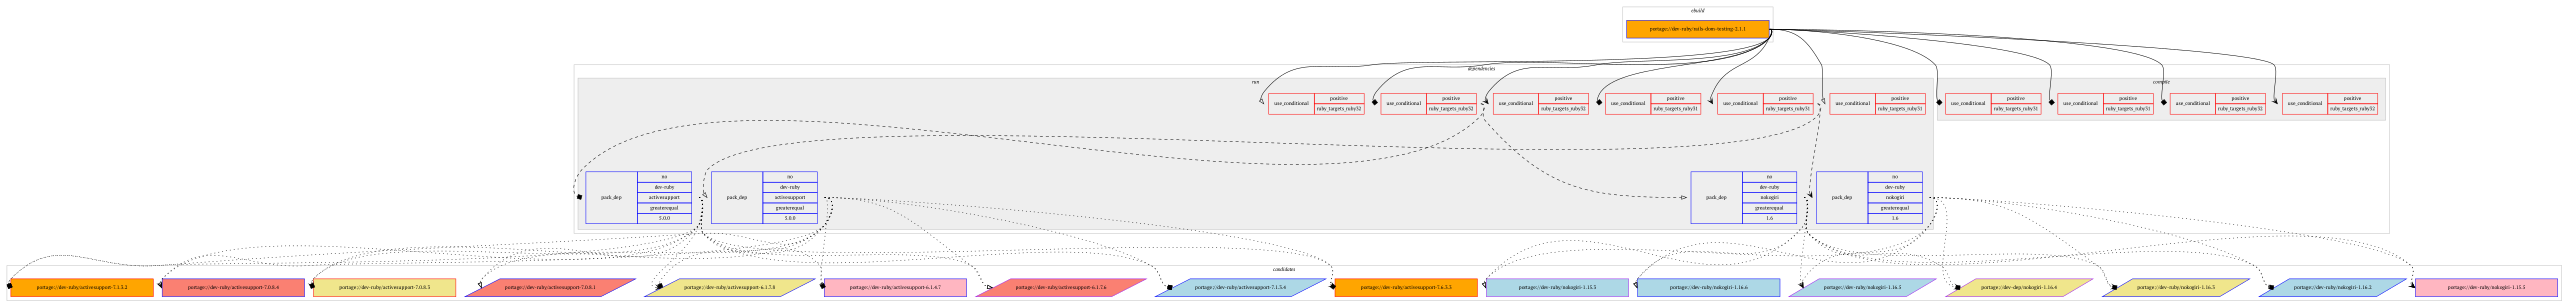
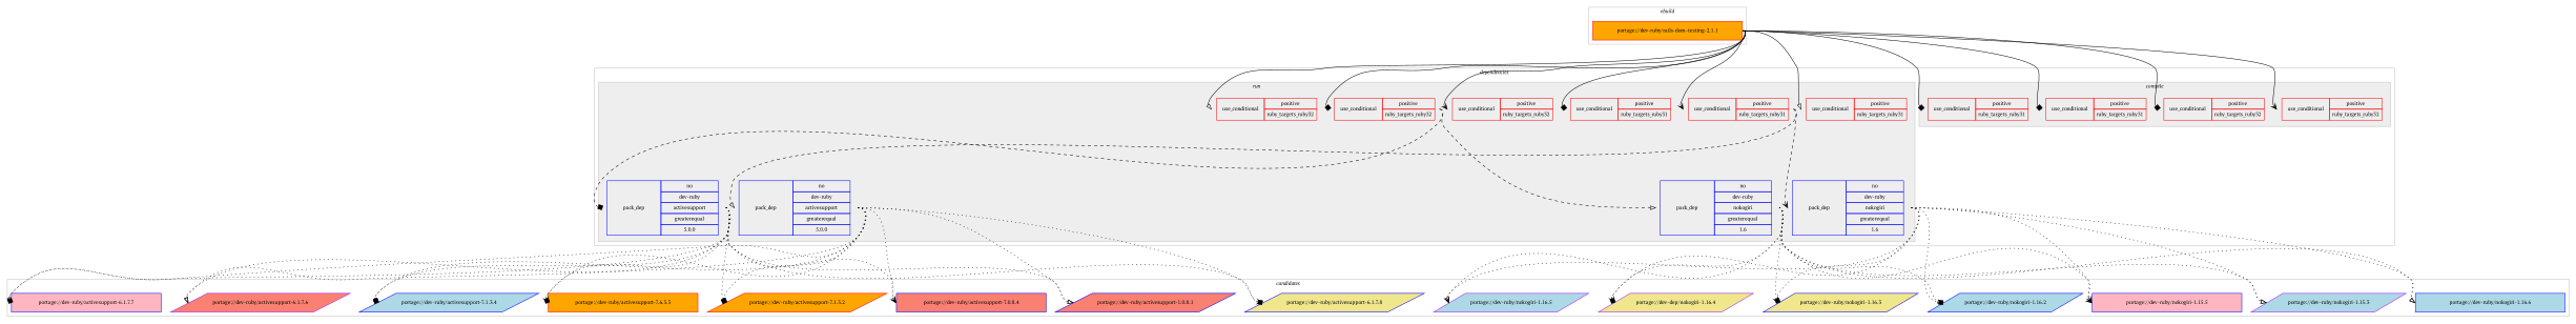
  digraph {
    compound=true
    concentrate=true
    fontname="PT Serif"
    fontsize=10
    newrank=true
    rankdir=TB
    ranksep=1.5
    node [color=blue fontname="PT Serif" fontsize=10 shape=none style=filled]
    edge [arrowhead=box fontname="PT Serif" headport=w style=dotted tailport=e weight=100]
-   n1 [fillcolor=orange label="portage://dev-ruby/rails-dom-testing-2.1.1" shape=box width=4]
+   n1 [color=red fillcolor=orange label="portage://dev-ruby/rails-dom-testing-2.1.1" shape=box width=4]
    n2 [color=red label=<<TABLE BORDER="0" CELLBORDER="1" CELLSPACING="0" CELLPADDING="4"><TR><TD ROWSPAN="3" CELLPADDING="10">use_conditional</TD></TR><TR><TD>positive</TD></TR><TR><TD>ruby_targets_ruby31</TD></TR></TABLE>> style=""]
    n3 [color=red label=<<TABLE BORDER="0" CELLBORDER="1" CELLSPACING="0" CELLPADDING="4"><TR><TD ROWSPAN="3" CELLPADDING="10">use_conditional</TD></TR><TR><TD>positive</TD></TR><TR><TD>ruby_targets_ruby31</TD></TR></TABLE>> style=""]
    n4 [color=red label=<<TABLE BORDER="0" CELLBORDER="1" CELLSPACING="0" CELLPADDING="4"><TR><TD ROWSPAN="3" CELLPADDING="10">use_conditional</TD></TR><TR><TD>positive</TD></TR><TR><TD>ruby_targets_ruby32</TD></TR></TABLE>> style=""]
    n5 [color=red label=<<TABLE BORDER="0" CELLBORDER="1" CELLSPACING="0" CELLPADDING="4"><TR><TD ROWSPAN="3" CELLPADDING="10">use_conditional</TD></TR><TR><TD>positive</TD></TR><TR><TD>ruby_targets_ruby32</TD></TR></TABLE>> style=""]
    n6 [color=red label=<<TABLE BORDER="0" CELLBORDER="1" CELLSPACING="0" CELLPADDING="4"><TR><TD ROWSPAN="3" CELLPADDING="10">use_conditional</TD></TR><TR><TD>positive</TD></TR><TR><TD>ruby_targets_ruby31</TD></TR></TABLE>> style=""]
    n7 [label=<<TABLE BORDER="0" CELLBORDER="1" CELLSPACING="0" CELLPADDING="4" WIDTH="220"><TR><TD ROWSPAN="6" CELLPADDING="30">pack_dep</TD></TR><TR><TD WIDTH="110">no</TD></TR><TR><TD>dev-ruby</TD></TR><TR><TD>activesupport</TD></TR><TR><TD>greaterequal</TD></TR><TR><TD>5.0.0</TD></TR></TABLE>> style=""]
    n8 [label=<<TABLE BORDER="0" CELLBORDER="1" CELLSPACING="0" CELLPADDING="4" WIDTH="220"><TR><TD ROWSPAN="6" CELLPADDING="30">pack_dep</TD></TR><TR><TD WIDTH="110">no</TD></TR><TR><TD>dev-ruby</TD></TR><TR><TD>nokogiri</TD></TR><TR><TD>greaterequal</TD></TR><TR><TD>1.6</TD></TR></TABLE>> style=""]
    n9 [color=red label=<<TABLE BORDER="0" CELLBORDER="1" CELLSPACING="0" CELLPADDING="4"><TR><TD ROWSPAN="3" CELLPADDING="10">use_conditional</TD></TR><TR><TD>positive</TD></TR><TR><TD>ruby_targets_ruby31</TD></TR></TABLE>> style=""]
    n10 [color=red label=<<TABLE BORDER="0" CELLBORDER="1" CELLSPACING="0" CELLPADDING="4"><TR><TD ROWSPAN="3" CELLPADDING="10">use_conditional</TD></TR><TR><TD>positive</TD></TR><TR><TD>ruby_targets_ruby31</TD></TR></TABLE>> style=""]
    n11 [color=red label=<<TABLE BORDER="0" CELLBORDER="1" CELLSPACING="0" CELLPADDING="4"><TR><TD ROWSPAN="3" CELLPADDING="10">use_conditional</TD></TR><TR><TD>positive</TD></TR><TR><TD>ruby_targets_ruby32</TD></TR></TABLE>> style=""]
    n12 [label=<<TABLE BORDER="0" CELLBORDER="1" CELLSPACING="0" CELLPADDING="4" WIDTH="220"><TR><TD ROWSPAN="6" CELLPADDING="30">pack_dep</TD></TR><TR><TD WIDTH="110">no</TD></TR><TR><TD>dev-ruby</TD></TR><TR><TD>activesupport</TD></TR><TR><TD>greaterequal</TD></TR><TR><TD>5.0.0</TD></TR></TABLE>> style=""]
    n13 [label=<<TABLE BORDER="0" CELLBORDER="1" CELLSPACING="0" CELLPADDING="4" WIDTH="220"><TR><TD ROWSPAN="6" CELLPADDING="30">pack_dep</TD></TR><TR><TD WIDTH="110">no</TD></TR><TR><TD>dev-ruby</TD></TR><TR><TD>nokogiri</TD></TR><TR><TD>greaterequal</TD></TR><TR><TD>1.6</TD></TR></TABLE>> style=""]
    n14 [color=red label=<<TABLE BORDER="0" CELLBORDER="1" CELLSPACING="0" CELLPADDING="4"><TR><TD ROWSPAN="3" CELLPADDING="10">use_conditional</TD></TR><TR><TD>positive</TD></TR><TR><TD>ruby_targets_ruby32</TD></TR></TABLE>> style=""]
    n15 [color=red label=<<TABLE BORDER="0" CELLBORDER="1" CELLSPACING="0" CELLPADDING="4"><TR><TD ROWSPAN="3" CELLPADDING="10">use_conditional</TD></TR><TR><TD>positive</TD></TR><TR><TD>ruby_targets_ruby32</TD></TR></TABLE>> style=""]
    n16 [color=purple fillcolor=salmon label="portage://dev-ruby/activesupport-6.1.7.6" shape=parallelogram width=4]
-   n17 [fillcolor=lightpink label="portage://dev-ruby/activesupport-6.1.4.7" shape=box width=4]
+   n17 [fillcolor=lightpink label="portage://dev-ruby/activesupport-6.1.7.7" shape=box width=4]
    n18 [fillcolor=khaki label="portage://dev-ruby/activesupport-6.1.7.8" shape=parallelogram width=4]
-   n19 [fillcolor=salmon label="portage://dev-ruby/activesupport-7.0.8.1" shape=parallelogram width=4]
-   n20 [color=red fillcolor=khaki label="portage://dev-ruby/activesupport-7.0.8.3" shape=box width=4]
+   n19 [fillcolor=salmon label="portage://dev-ruby/activesupport-1.0.8.1" shape=parallelogram width=4]
    n21 [fillcolor=salmon label="portage://dev-ruby/activesupport-7.0.8.4" shape=box width=4]
-   n22 [color=red fillcolor=orange label="portage://dev-ruby/activesupport-7.1.3.2" shape=box width=4]
+   n22 [color=red fillcolor=orange label="portage://dev-ruby/activesupport-7.1.3.2" shape=parallelogram width=4]
    n23 [color=red fillcolor=orange label="portage://dev-ruby/activesupport-7.6.3.3" shape=box width=4]
    n24 [fillcolor=lightblue label="portage://dev-ruby/activesupport-7.1.3.4" shape=parallelogram width=4]
-   n25 [color=purple fillcolor=lightblue label="portage://dev-ruby/nokogiri-1.15.3" shape=box width=4]
+   n25 [color=purple fillcolor=lightblue label="portage://dev-ruby/nokogiri-1.15.3" shape=parallelogram width=4]
    n26 [fillcolor=lightpink label="portage://dev-ruby/nokogiri-1.15.5" shape=box width=4]
    n27 [fillcolor=lightblue label="portage://dev-ruby/nokogiri-1.16.2" shape=parallelogram width=4]
    n28 [fillcolor=khaki label="portage://dev-ruby/nokogiri-1.16.3" shape=parallelogram width=4]
    n29 [color=purple fillcolor=khaki label="portage://dev-dep/nokogiri-1.16.4" shape=parallelogram width=4]
    n30 [color=purple fillcolor=lightblue label="portage://dev-ruby/nokogiri-1.16.5" shape=parallelogram width=4]
    n31 [fillcolor=lightblue label="portage://dev-ruby/nokogiri-1.16.6" shape=box width=4]
    subgraph cluster_1 {
      color=gray
      label=<<i>dependencies</i>>
      subgraph cluster_2 {
        color=gray
        fillcolor="#eeeeee"
        label=<<i>compile</i>>
        style=filled
        subgraph sub_3 {
          color=gray
          fillcolor="#eeeeee"
          label=<<i>compile</i>>
          style=filled
          n2
        }
        subgraph sub_4 {
          color=gray
          fillcolor="#eeeeee"
          label=<<i>compile</i>>
          style=filled
          n3
        }
        subgraph sub_5 {
          color=gray
          fillcolor="#eeeeee"
          label=<<i>compile</i>>
          style=filled
          n4
        }
        subgraph sub_6 {
          color=gray
          fillcolor="#eeeeee"
          label=<<i>compile</i>>
          style=filled
          n5
        }
      }
      subgraph cluster_7 {
        color=gray
        fillcolor="#eeeeee"
        label=<<i>compile and run</i>>
        style=filled
      }
      subgraph cluster_8 {
        color=gray
        fillcolor="#eeeeee"
        label=<<i>run</i>>
        style=filled
        subgraph sub_9 {
          color=gray
          fillcolor="#eeeeee"
          label=<<i>run</i>>
          style=filled
          n6
        }
        subgraph sub_10 {
          color=gray
          fillcolor="#eeeeee"
          label=<<i>run</i>>
          style=filled
          n9
          subgraph sub_11 {
            color=gray
            fillcolor="#eeeeee"
            label=<<i>run</i>>
            style=filled
            n7
          }
          subgraph sub_12 {
            color=gray
            fillcolor="#eeeeee"
            label=<<i>run</i>>
            style=filled
            n8
          }
        }
        subgraph sub_13 {
          color=gray
          fillcolor="#eeeeee"
          label=<<i>run</i>>
          style=filled
          n10
        }
        subgraph sub_14 {
          color=gray
          fillcolor="#eeeeee"
          label=<<i>run</i>>
          style=filled
          n11
        }
        subgraph sub_15 {
          color=gray
          fillcolor="#eeeeee"
          label=<<i>run</i>>
          style=filled
          n14
          subgraph sub_16 {
            color=gray
            fillcolor="#eeeeee"
            label=<<i>run</i>>
            style=filled
            n12
          }
          subgraph sub_17 {
            color=gray
            fillcolor="#eeeeee"
            label=<<i>run</i>>
            style=filled
            n13
          }
        }
        subgraph sub_18 {
          color=gray
          fillcolor="#eeeeee"
          label=<<i>run</i>>
          style=filled
          n15
        }
      }
    }
    subgraph cluster_19 {
      color=gray
      label=<<i>ebuild</i>>
      rank=same
      n1
    }
    subgraph cluster_20 {
      color=gray
      label=<<i>candidates</i>>
      rank=same
      subgraph sub_21 {
        color=black
        label=<<i>candidates</i>>
        nodesep=1
        rank=same
        n16
        n17
        n18
        n19
-       n20
        n21
        n22
        n23
        n24
      }
      subgraph sub_22 {
        color=black
        label=<<i>candidates</i>>
        nodesep=1
        rank=same
        n25
        n26
        n27
        n28
        n29
        n30
        n31
      }
      subgraph sub_23 {
        color=black
        label=<<i>candidates</i>>
        nodesep=1
        rank=same
        n16
        n17
        n18
        n19
-       n20
        n21
        n22
        n23
        n24
      }
      subgraph sub_24 {
        color=black
        label=<<i>candidates</i>>
        nodesep=1
        rank=same
        n25
        n26
        n27
        n28
        n29
        n30
        n31
      }
    }
    n1 -> n2 [style=solid weight=20]
    n1 -> n3 [style=solid weight=20]
    n1 -> n4 [arrowhead=vee style=solid weight=20]
    n1 -> n5 [style=solid weight=20]
    n1 -> n6 [arrowhead=onormal style=solid weight=20]
    n1 -> n9 [arrowhead=vee style=solid weight=20]
    n1 -> n10 [style=solid weight=20]
    n1 -> n11 [arrowhead=vee style=solid weight=20]
    n1 -> n14 [style=solid weight=20]
    n1 -> n15 [arrowhead=onormal style=solid weight=20]
    n7 -> n16 [arrowhead=onormal]
    n7 -> n17 [arrowhead=onormal]
    n7 -> n18
    n7 -> n19 [arrowhead=onormal]
-   n7 -> n20 [arrowhead=vee]
    n7 -> n21 [arrowhead=vee]
    n7 -> n22
    n7 -> n23 [arrowhead=vee]
    n7 -> n24
    n8 -> n25 [arrowhead=onormal]
    n8 -> n26 [arrowhead=vee]
    n8 -> n27
    n8 -> n28
    n8 -> n29
    n8 -> n30 [arrowhead=onormal]
    n8 -> n31 [arrowhead=onormal]
    n9 -> n7 [arrowhead=onormal style=dashed weight=20]
    n9 -> n8 [arrowhead=vee style=dashed weight=20]
    n12 -> n16 [arrowhead=onormal]
    n12 -> n17
    n12 -> n18 [arrowhead=vee]
    n12 -> n19 [arrowhead=onormal]
-   n12 -> n20
    n12 -> n21 [arrowhead=onormal]
    n12 -> n22
    n12 -> n23
    n12 -> n24
    n13 -> n25 [arrowhead=onormal]
    n13 -> n26 [arrowhead=vee]
    n13 -> n27 [arrowhead=onormal]
    n13 -> n28 [arrowhead=vee]
    n13 -> n29 [arrowhead=vee]
    n13 -> n30 [arrowhead=vee]
    n13 -> n31 [arrowhead=onormal]
    n14 -> n12 [style=dashed weight=20]
    n14 -> n13 [arrowhead=onormal style=dashed weight=20]
  }
